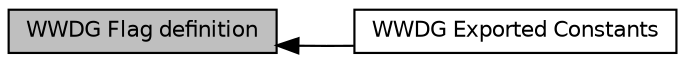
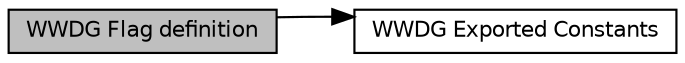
  digraph {
    rankdir=LR
    node [color=black fontname=Helvetica fontsize=10 shape=record style=filled]
    n1 [fillcolor=grey75 fontcolor=black height=0.2 label="WWDG Flag definition" width=0.4]
    n2 [fillcolor=white height=0.2 label="WWDG Exported Constants" width=0.4]
-   n1 -> n2 [dir=back fontname=Helvetica fontsize=10 labelfontname=Helvetica labelfontsize=10 shape=plaintext style=solid]
+   n2 -> n1 [dir=back fontname=Helvetica fontsize=10 labelfontname=Helvetica labelfontsize=10 shape=plaintext style=solid]
  }
